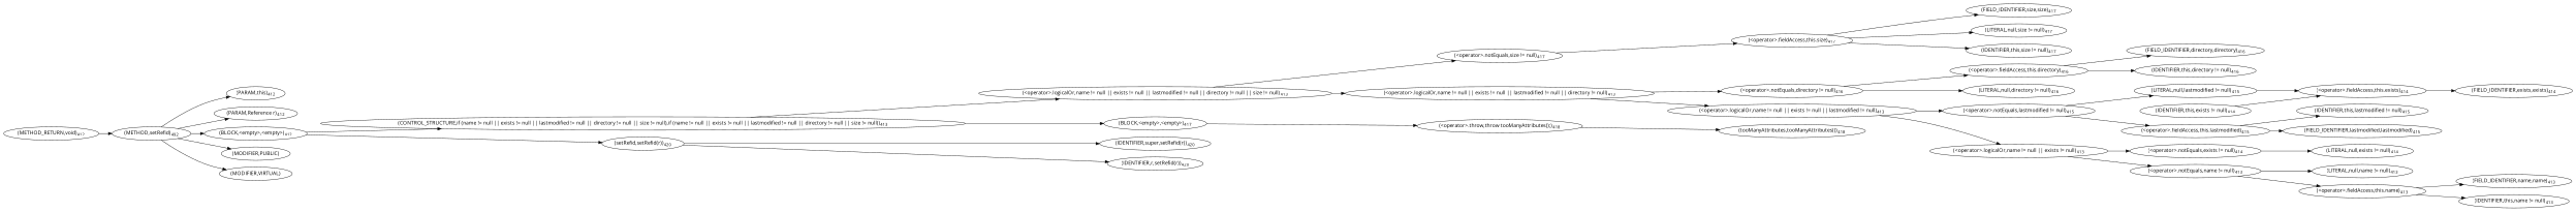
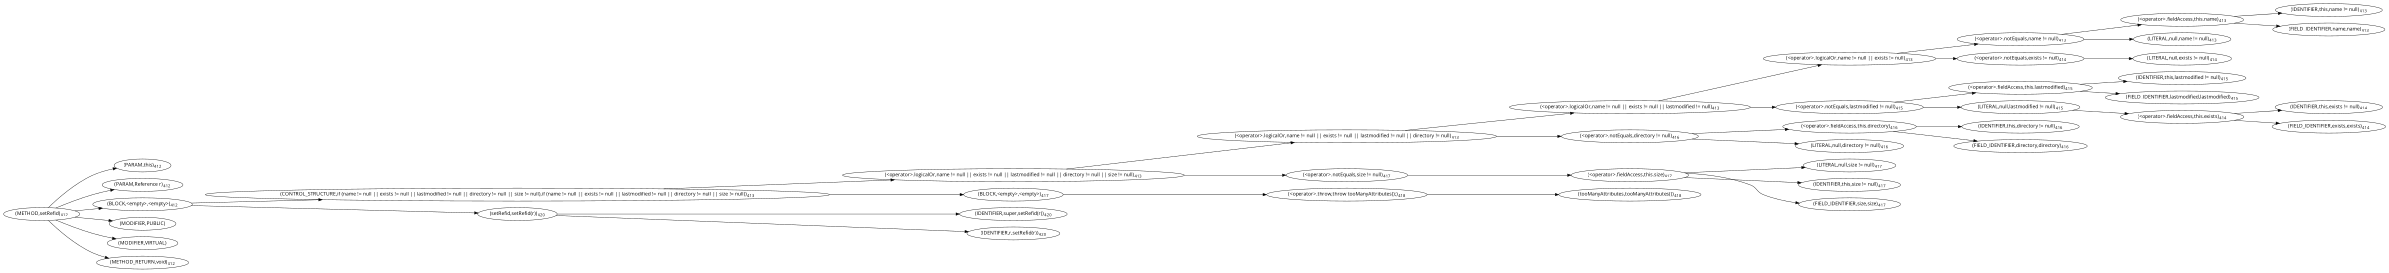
  digraph {
    fontname="Open Sans"
    rankdir=LR
    node [fontname="Open Sans"]
    edge [fontname="Open Sans"]
-   n1 [label=<(METHOD,setRefid)<SUB>492</SUB>>]
+   n1 [label=<(METHOD,setRefid)<SUB>412</SUB>>]
    n2 [label=<(PARAM,this)<SUB>412</SUB>>]
    n3 [label=<(PARAM,Reference r)<SUB>412</SUB>>]
    n4 [label=<(BLOCK,&lt;empty&gt;,&lt;empty&gt;)<SUB>412</SUB>>]
    n5 [label=<(MODIFIER,PUBLIC)>]
    n6 [label=<(MODIFIER,VIRTUAL)>]
    n7 [label=<(METHOD_RETURN,void)<SUB>412</SUB>>]
    n8 [label=<(CONTROL_STRUCTURE,if (name != null || exists != null || lastmodified != null || directory != null || size != null),if (name != null || exists != null || lastmodified != null || directory != null || size != null))<SUB>413</SUB>>]
    n9 [label=<(setRefid,setRefid(r))<SUB>420</SUB>>]
    n10 [label=<(&lt;operator&gt;.logicalOr,name != null || exists != null || lastmodified != null || directory != null || size != null)<SUB>413</SUB>>]
    n11 [label=<(BLOCK,&lt;empty&gt;,&lt;empty&gt;)<SUB>417</SUB>>]
    n12 [label=<(IDENTIFIER,super,setRefid(r))<SUB>420</SUB>>]
    n13 [label=<(IDENTIFIER,r,setRefid(r))<SUB>420</SUB>>]
    n14 [label=<(&lt;operator&gt;.logicalOr,name != null || exists != null || lastmodified != null || directory != null)<SUB>413</SUB>>]
    n15 [label=<(&lt;operator&gt;.notEquals,size != null)<SUB>417</SUB>>]
    n16 [label=<(&lt;operator&gt;.throw,throw tooManyAttributes();)<SUB>418</SUB>>]
    n17 [label=<(&lt;operator&gt;.logicalOr,name != null || exists != null || lastmodified != null)<SUB>413</SUB>>]
    n18 [label=<(&lt;operator&gt;.notEquals,directory != null)<SUB>416</SUB>>]
    n19 [label=<(&lt;operator&gt;.fieldAccess,this.size)<SUB>417</SUB>>]
    n20 [label=<(&lt;operator&gt;.logicalOr,name != null || exists != null)<SUB>413</SUB>>]
    n21 [label=<(&lt;operator&gt;.notEquals,lastmodified != null)<SUB>415</SUB>>]
    n22 [label=<(&lt;operator&gt;.fieldAccess,this.directory)<SUB>416</SUB>>]
    n23 [label=<(LITERAL,null,directory != null)<SUB>416</SUB>>]
    n24 [label=<(&lt;operator&gt;.notEquals,name != null)<SUB>413</SUB>>]
    n25 [label=<(&lt;operator&gt;.notEquals,exists != null)<SUB>414</SUB>>]
    n26 [label=<(&lt;operator&gt;.fieldAccess,this.lastmodified)<SUB>415</SUB>>]
    n27 [label=<(LITERAL,null,lastmodified != null)<SUB>415</SUB>>]
    n28 [label=<(&lt;operator&gt;.fieldAccess,this.name)<SUB>413</SUB>>]
    n29 [label=<(LITERAL,null,name != null)<SUB>413</SUB>>]
    n30 [label=<(LITERAL,null,exists != null)<SUB>414</SUB>>]
    n31 [label=<(IDENTIFIER,this,name != null)<SUB>413</SUB>>]
    n32 [label=<(FIELD_IDENTIFIER,name,name)<SUB>413</SUB>>]
    n33 [label=<(&lt;operator&gt;.fieldAccess,this.exists)<SUB>414</SUB>>]
    n34 [label=<(IDENTIFIER,this,exists != null)<SUB>414</SUB>>]
    n35 [label=<(FIELD_IDENTIFIER,exists,exists)<SUB>414</SUB>>]
    n36 [label=<(IDENTIFIER,this,lastmodified != null)<SUB>415</SUB>>]
    n37 [label=<(FIELD_IDENTIFIER,lastmodified,lastmodified)<SUB>415</SUB>>]
    n38 [label=<(IDENTIFIER,this,directory != null)<SUB>416</SUB>>]
    n39 [label=<(FIELD_IDENTIFIER,directory,directory)<SUB>416</SUB>>]
    n40 [label=<(LITERAL,null,size != null)<SUB>417</SUB>>]
    n41 [label=<(IDENTIFIER,this,size != null)<SUB>417</SUB>>]
    n42 [label=<(FIELD_IDENTIFIER,size,size)<SUB>417</SUB>>]
    n43 [label=<(tooManyAttributes,tooManyAttributes())<SUB>418</SUB>>]
    n1 -> n2
    n1 -> n3
    n1 -> n4
    n1 -> n5
    n1 -> n6
-   n7 -> n1
+   n1 -> n7
    n4 -> n8
    n4 -> n9
    n8 -> n10
    n8 -> n11
    n9 -> n12
    n9 -> n13
    n10 -> n14
    n10 -> n15
    n11 -> n16
    n14 -> n17
    n14 -> n18
    n15 -> n19
    n16 -> n43
    n17 -> n20
    n17 -> n21
    n18 -> n22
    n18 -> n23
    n19 -> n40
    n19 -> n41
    n19 -> n42
    n20 -> n24
    n20 -> n25
    n21 -> n26
    n21 -> n27
    n22 -> n38
    n22 -> n39
    n24 -> n28
    n24 -> n29
    n25 -> n30
    n26 -> n36
    n26 -> n37
    n27 -> n33
    n28 -> n31
    n28 -> n32
-   n34 -> n33
+   n33 -> n34
    n33 -> n35
  }
